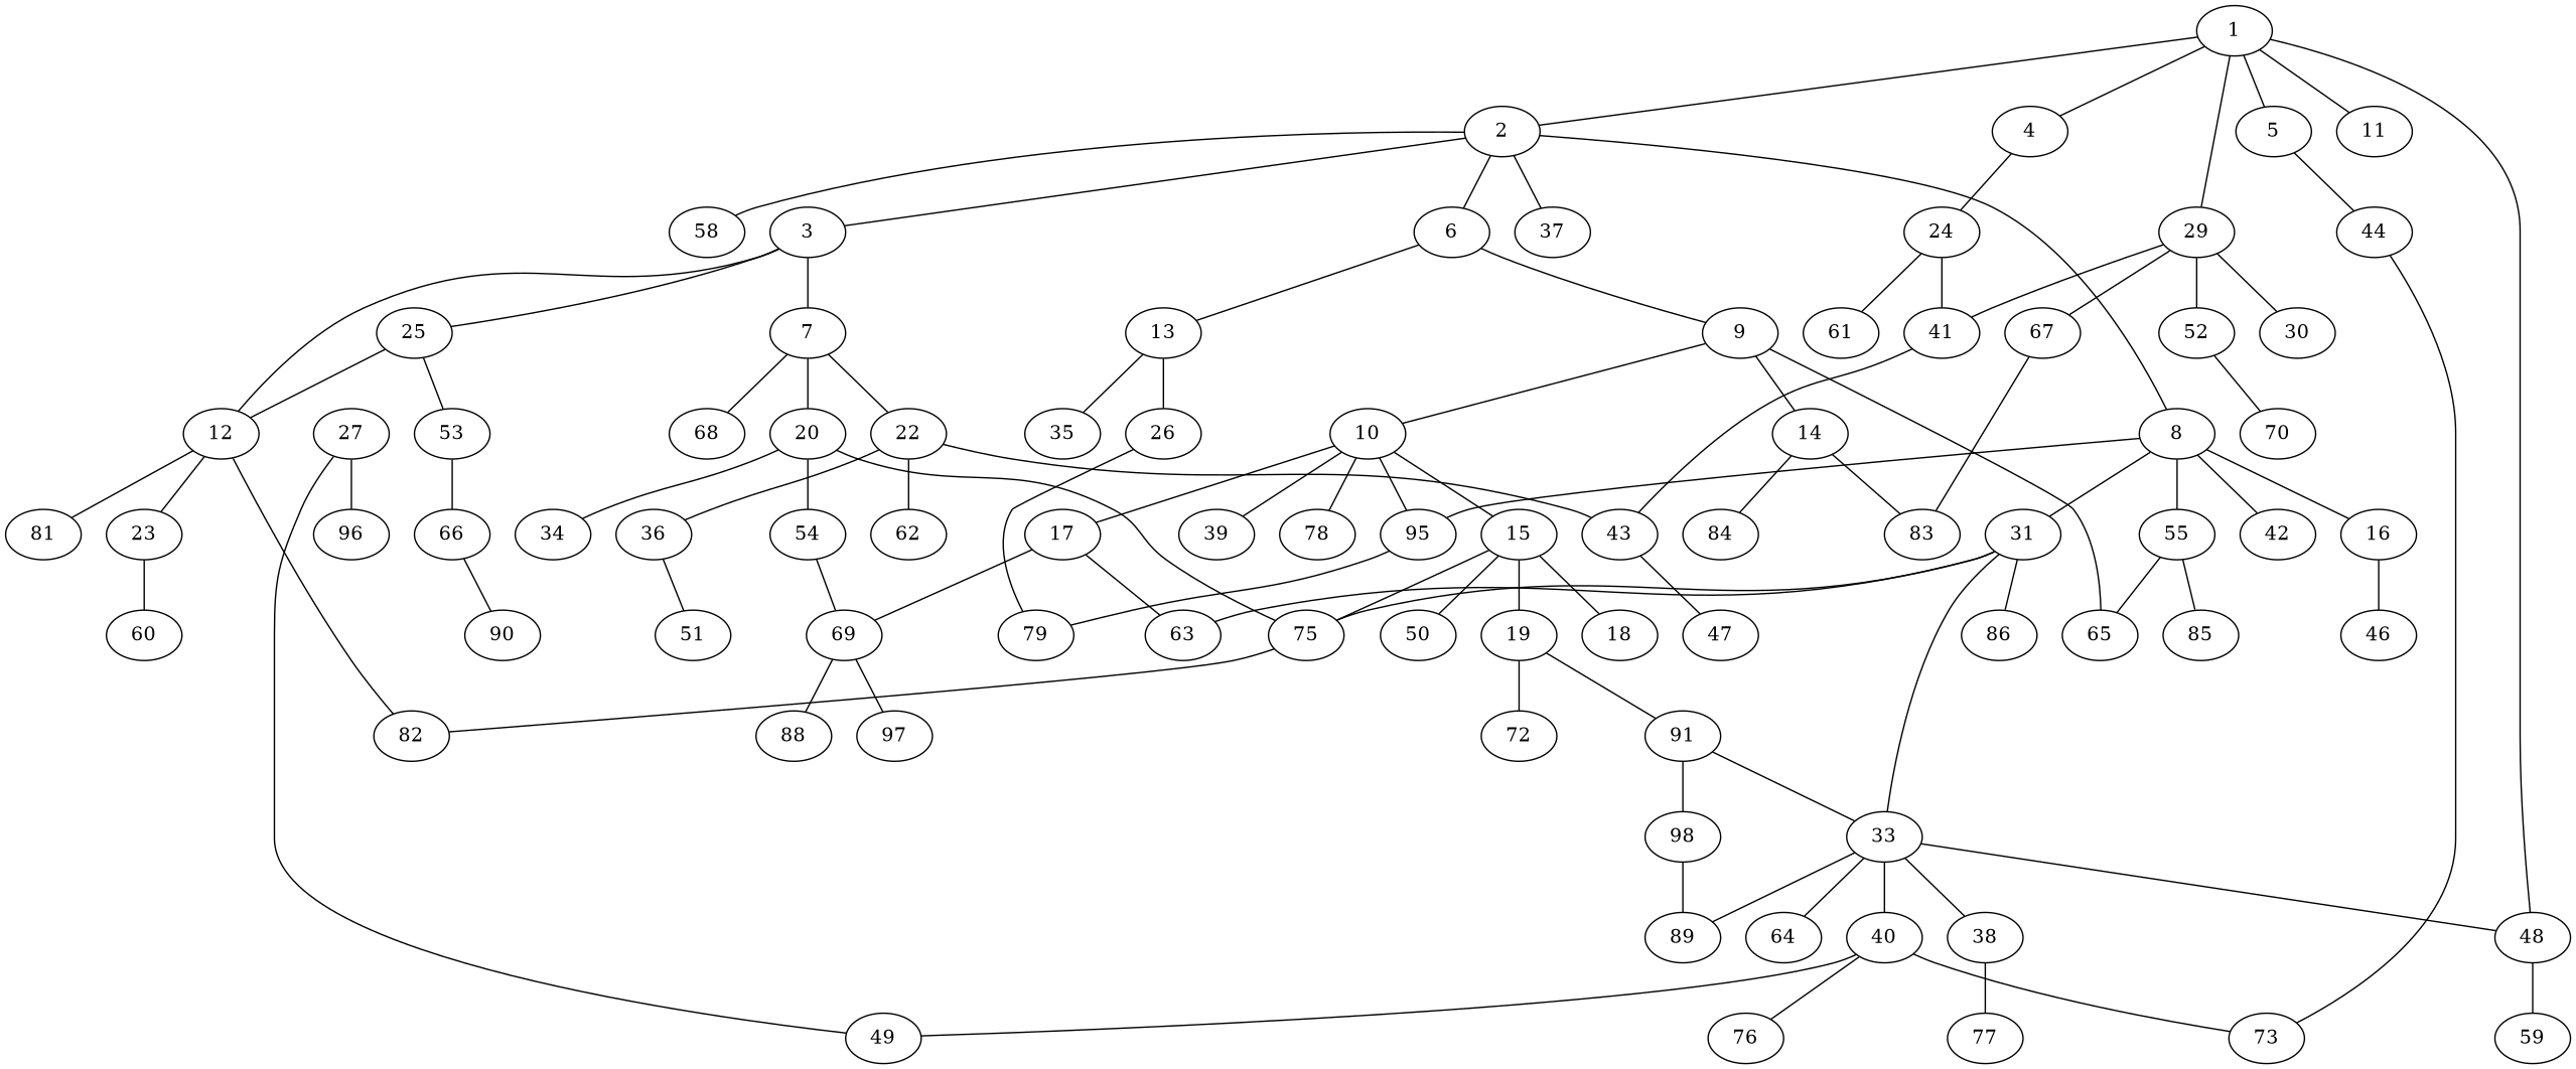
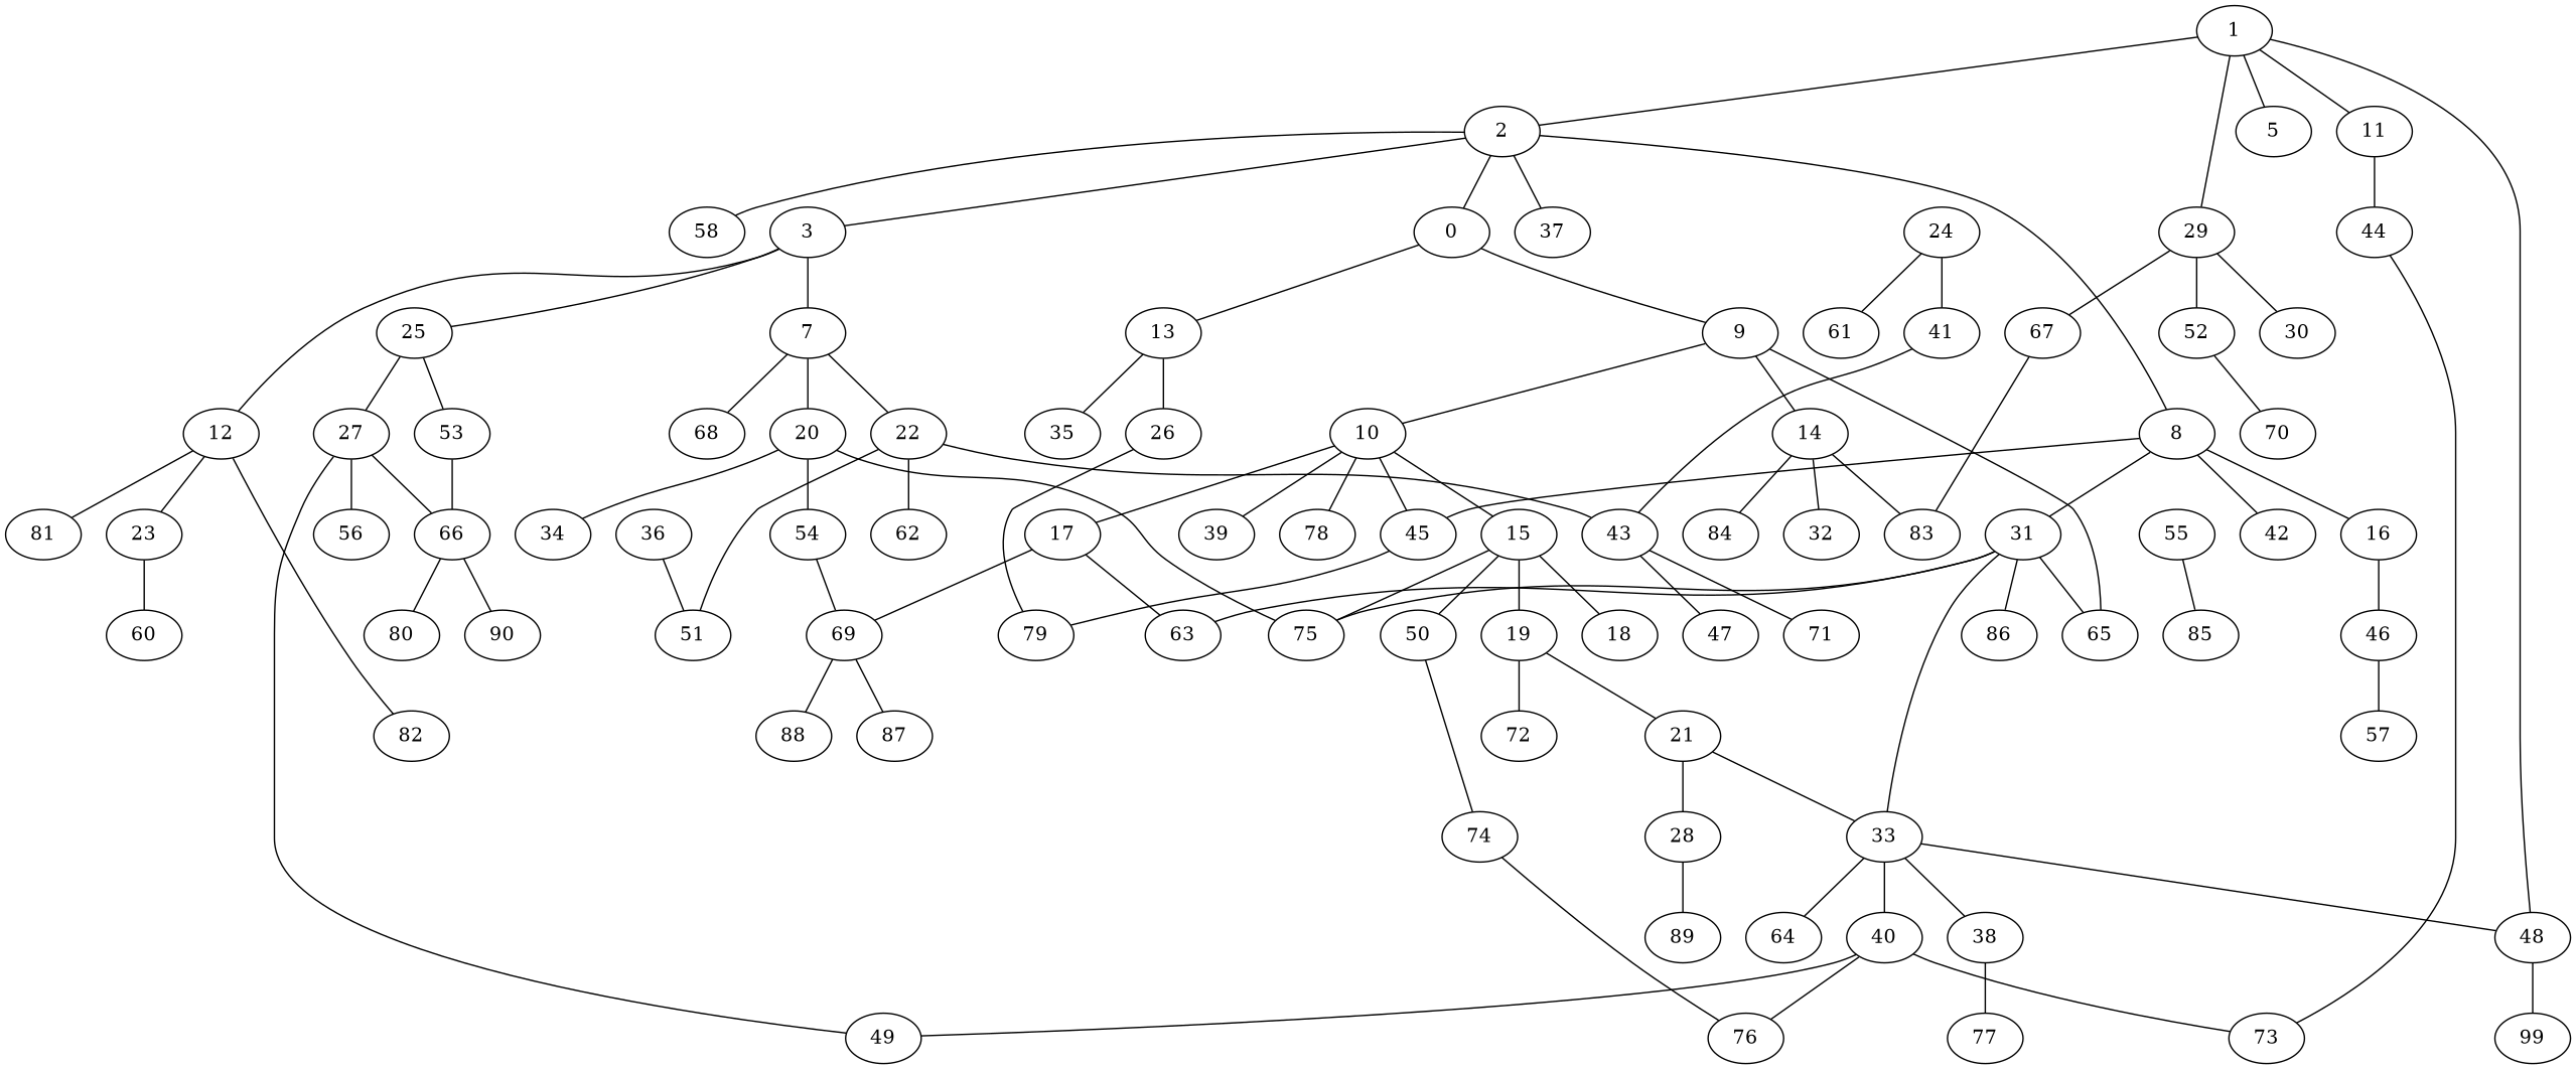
  graph {
    1
    2
-   4
    5
    11
    29
    48
    3
-   6
+   6 [label=0]
    8
    37
    58
    24
    44
    41
    30
    52
    67
-   59
+   59 [label=99]
    7
    12
    25
    9
    13
    16
    31
    42
-   45 [label=95]
+   45
    55
    61
    73
    43
    70
    83
    20
    22
    68
    23
    81
    82
    27
    53
    10
    14
    65
    26
    35
    46
    75
    63
    33
    86
    79
    85
    34
    54
    36
    62
    60
    49
-   56 [label=96]
+   56
    66
    15
    17
    39
    78
+   32
    84
    69
    51
    47
+   71
+   57
    89
    38
    40
    64
    18
    19
    50
-   21 [label=91]
+   21
    72
-   87 [label=97]
+   74
+   87
    88
-   28 [label=98]
+   28
    76
    77
    90
+   80
    1 -- 2
-   1 -- 4
    1 -- 5
    1 -- 11
    1 -- 29
    1 -- 48
    2 -- 3
    2 -- 6
    2 -- 8
    2 -- 37
    2 -- 58
-   4 -- 24
-   5 -- 44
-   29 -- 41
+   11 -- 44
    29 -- 30
    29 -- 52
    29 -- 67
    48 -- 59
    3 -- 7
    3 -- 12
    3 -- 25
    6 -- 9
    6 -- 13
    8 -- 16
    8 -- 31
    8 -- 42
    8 -- 45
-   8 -- 55
    24 -- 41
    24 -- 61
    44 -- 73
    41 -- 43
    52 -- 70
    67 -- 83
    7 -- 20
    7 -- 22
    7 -- 68
    12 -- 23
    12 -- 81
    12 -- 82
-   25 -- 12
+   25 -- 27
    25 -- 53
    9 -- 10
    9 -- 14
    9 -- 65
    13 -- 26
    13 -- 35
    16 -- 46
    31 -- 75
    31 -- 63
    31 -- 33
    31 -- 86
    45 -- 79
-   55 -- 65
+   31 -- 65
    55 -- 85
    43 -- 47
+   43 -- 71
    20 -- 75
    20 -- 34
    20 -- 54
    22 -- 43
-   22 -- 36
+   22 -- 51
    22 -- 62
    23 -- 60
    27 -- 49
    27 -- 56
+   27 -- 66
    53 -- 66
    10 -- 45
    10 -- 15
    10 -- 17
    10 -- 39
    10 -- 78
    14 -- 83
+   14 -- 32
    14 -- 84
    26 -- 79
-   75 -- 82
+   46 -- 57
    33 -- 48
-   33 -- 89
    33 -- 38
    33 -- 40
    33 -- 64
    54 -- 69
    36 -- 51
    66 -- 90
+   66 -- 80
    15 -- 75
    15 -- 18
    15 -- 19
    15 -- 50
    17 -- 63
    17 -- 69
    69 -- 87
    69 -- 88
    38 -- 77
    40 -- 73
    40 -- 49
    40 -- 76
    19 -- 21
    19 -- 72
+   50 -- 74
    21 -- 33
    21 -- 28
+   74 -- 76
    28 -- 89
  }
